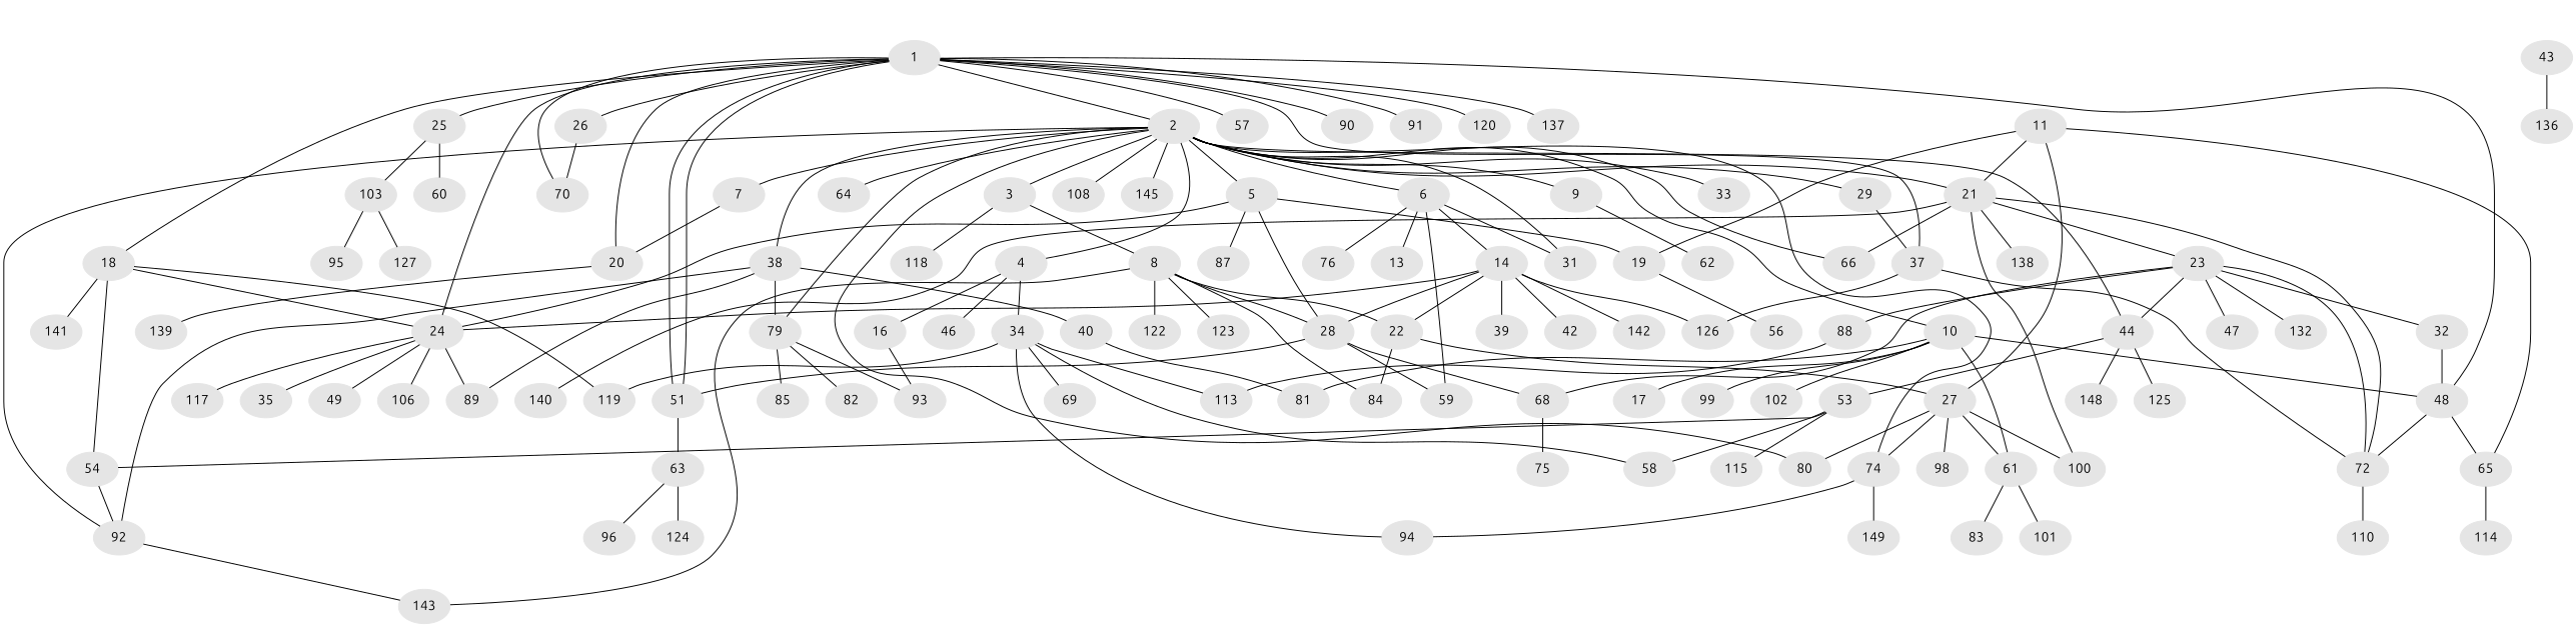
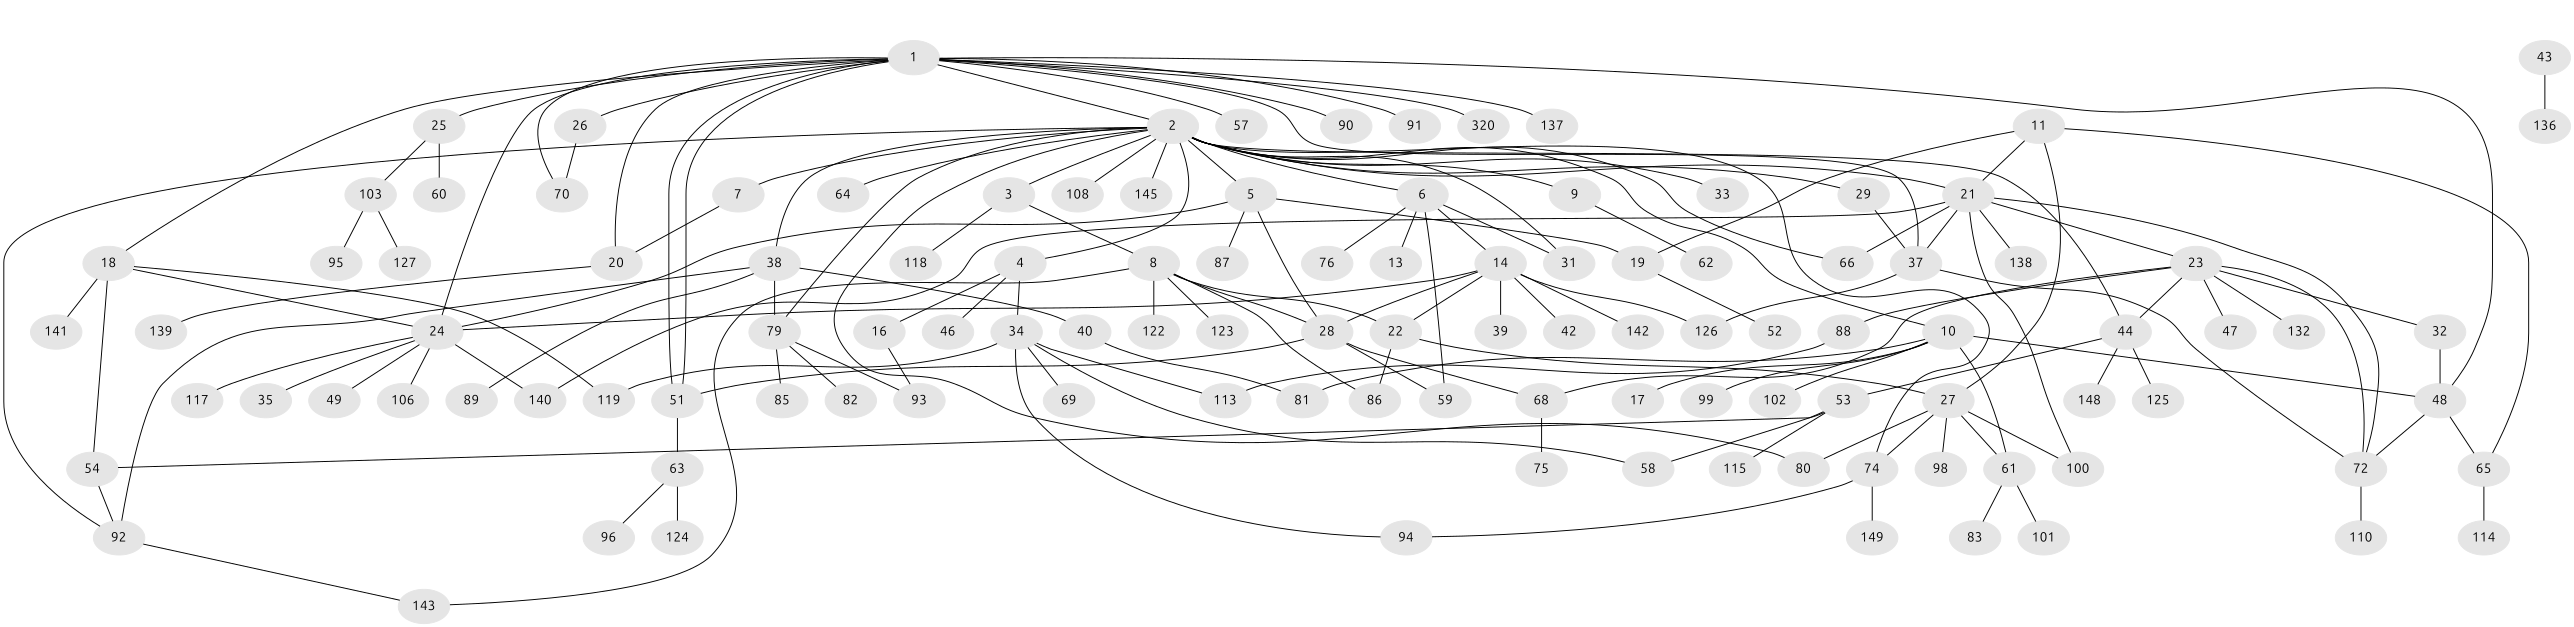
  graph {
    fontname=Ubuntu
    node [color=gray90 fontname=Ubuntu style=filled]
    edge [fontname=Ubuntu]
    1 [super="+132"]
    2 [super="+55"]
    18
    20
    24 [super="+131"]
    25
    26
    37 [super="+133"]
    48 [super="+146"]
    51 [super="+144"]
    57
    70 [super="+77"]
    90
    91 [super="+130"]
-   120
+   120 [label=320]
    137
    7 [super="+116"]
    3
    4
    5 [super="+15"]
    6 [super="+12"]
    9
    10
    21 [super="+50"]
    29
    31
    33
    38
    44 [super="+121"]
    64
    66 [super="+129"]
    79 [super="+104"]
    80
    92
    108
    145
    74 [super="+134"]
    54
    119 [super="+128"]
    141
    139
    140
    35
    49
    106
    117
    60
    103
    126
    72 [super="+73"]
    65 [super="+97"]
    63
    8 [super="+84"]
    118
    16
    34 [super="+67"]
    46
    19 [super="+107"]
    28 [super="+30"]
    87
    13
    14 [super="+45"]
    59
    76
    62
    61 [super="+71"]
    17
    81
    99
    102
    23 [super="+36"]
    100
    138
    40 [super="+105"]
    89
    53 [super="+109"]
    125
    148
    83
    101
    93
    82
    85
    143
-   86 [label=84]
+   86
    122
    123
    22 [super="+111"]
    113
    58
    69
    94 [super="+147"]
-   52 [label=56]
+   52
    68
    39
    42
    142
    43
    136
    11 [super="+135"]
    27 [super="+56"]
    98
    114
    32
    47
    88
    n107 [label=132]
    110
    75
    95
    127
    149
    115
    96
    124
    1 -- 2
    1 -- 18
    1 -- 20
    1 -- 24
    1 -- 25
    1 -- 26
    1 -- 37
    1 -- 48
    1 -- 51
    1 -- 51
    1 -- 57
    1 -- 70
    1 -- 90
    1 -- 91
    1 -- 120
    1 -- 137
    2 -- 7
    2 -- 3
    2 -- 4
    2 -- 5
    2 -- 6
    2 -- 9
    2 -- 10
    2 -- 21
    2 -- 29
    2 -- 31
    2 -- 33
    2 -- 38
    2 -- 44
    2 -- 64
    2 -- 66
    2 -- 79
    2 -- 80
    2 -- 92
    2 -- 108
    2 -- 145
    2 -- 74
    18 -- 24
    18 -- 54
    18 -- 119
    18 -- 141
    20 -- 139
-   24 -- 89
+   24 -- 140
    24 -- 35
    24 -- 49
    24 -- 106
    24 -- 117
    25 -- 60
    25 -- 103
    26 -- 70
    37 -- 126
    37 -- 72
    48 -- 72
    48 -- 65
    51 -- 63
    7 -- 20
    3 -- 8
    3 -- 118
    4 -- 16
    4 -- 34
    4 -- 46
    5 -- 24
    5 -- 19
    5 -- 28
    5 -- 87
    6 -- 31
    6 -- 13
    6 -- 14
    6 -- 59
    6 -- 76
    9 -- 62
    10 -- 48
    10 -- 61
    10 -- 17
    10 -- 81
    10 -- 99
    10 -- 102
+   21 -- 37
    21 -- 66
    21 -- 140
    21 -- 72
    21 -- 23
    21 -- 100
    21 -- 138
    29 -- 37
    38 -- 79
    38 -- 92
    38 -- 40
    38 -- 89
    44 -- 53
    44 -- 125
    44 -- 148
    79 -- 93
    79 -- 82
    79 -- 85
    92 -- 143
    74 -- 94
    74 -- 149
    54 -- 92
    103 -- 95
    103 -- 127
    72 -- 110
    65 -- 114
    63 -- 96
    63 -- 124
    8 -- 28 [weight=2]
    8 -- 143
    8 -- 86
    8 -- 122
    8 -- 123
    8 -- 22
    16 -- 93
    34 -- 119
    34 -- 113
    34 -- 58
    34 -- 69
    34 -- 94
    19 -- 52
    28 -- 51
    28 -- 59
    28 -- 68
    14 -- 24
    14 -- 126
    14 -- 28
    14 -- 22
    14 -- 39
    14 -- 42
    14 -- 142
    61 -- 83
    61 -- 101
    23 -- 44
    23 -- 72
    23 -- 68
    23 -- 32
    23 -- 47
    23 -- 88
    23 -- n107
    40 -- 81
    53 -- 54
    53 -- 58
    53 -- 115
    22 -- 86
    22 -- 27
    68 -- 75
    43 -- 136
    11 -- 21
    11 -- 65
    11 -- 19
    11 -- 27
    27 -- 80
    27 -- 74 [weight=2]
    27 -- 61
    27 -- 100
    27 -- 98
    32 -- 48
    88 -- 113
  }
